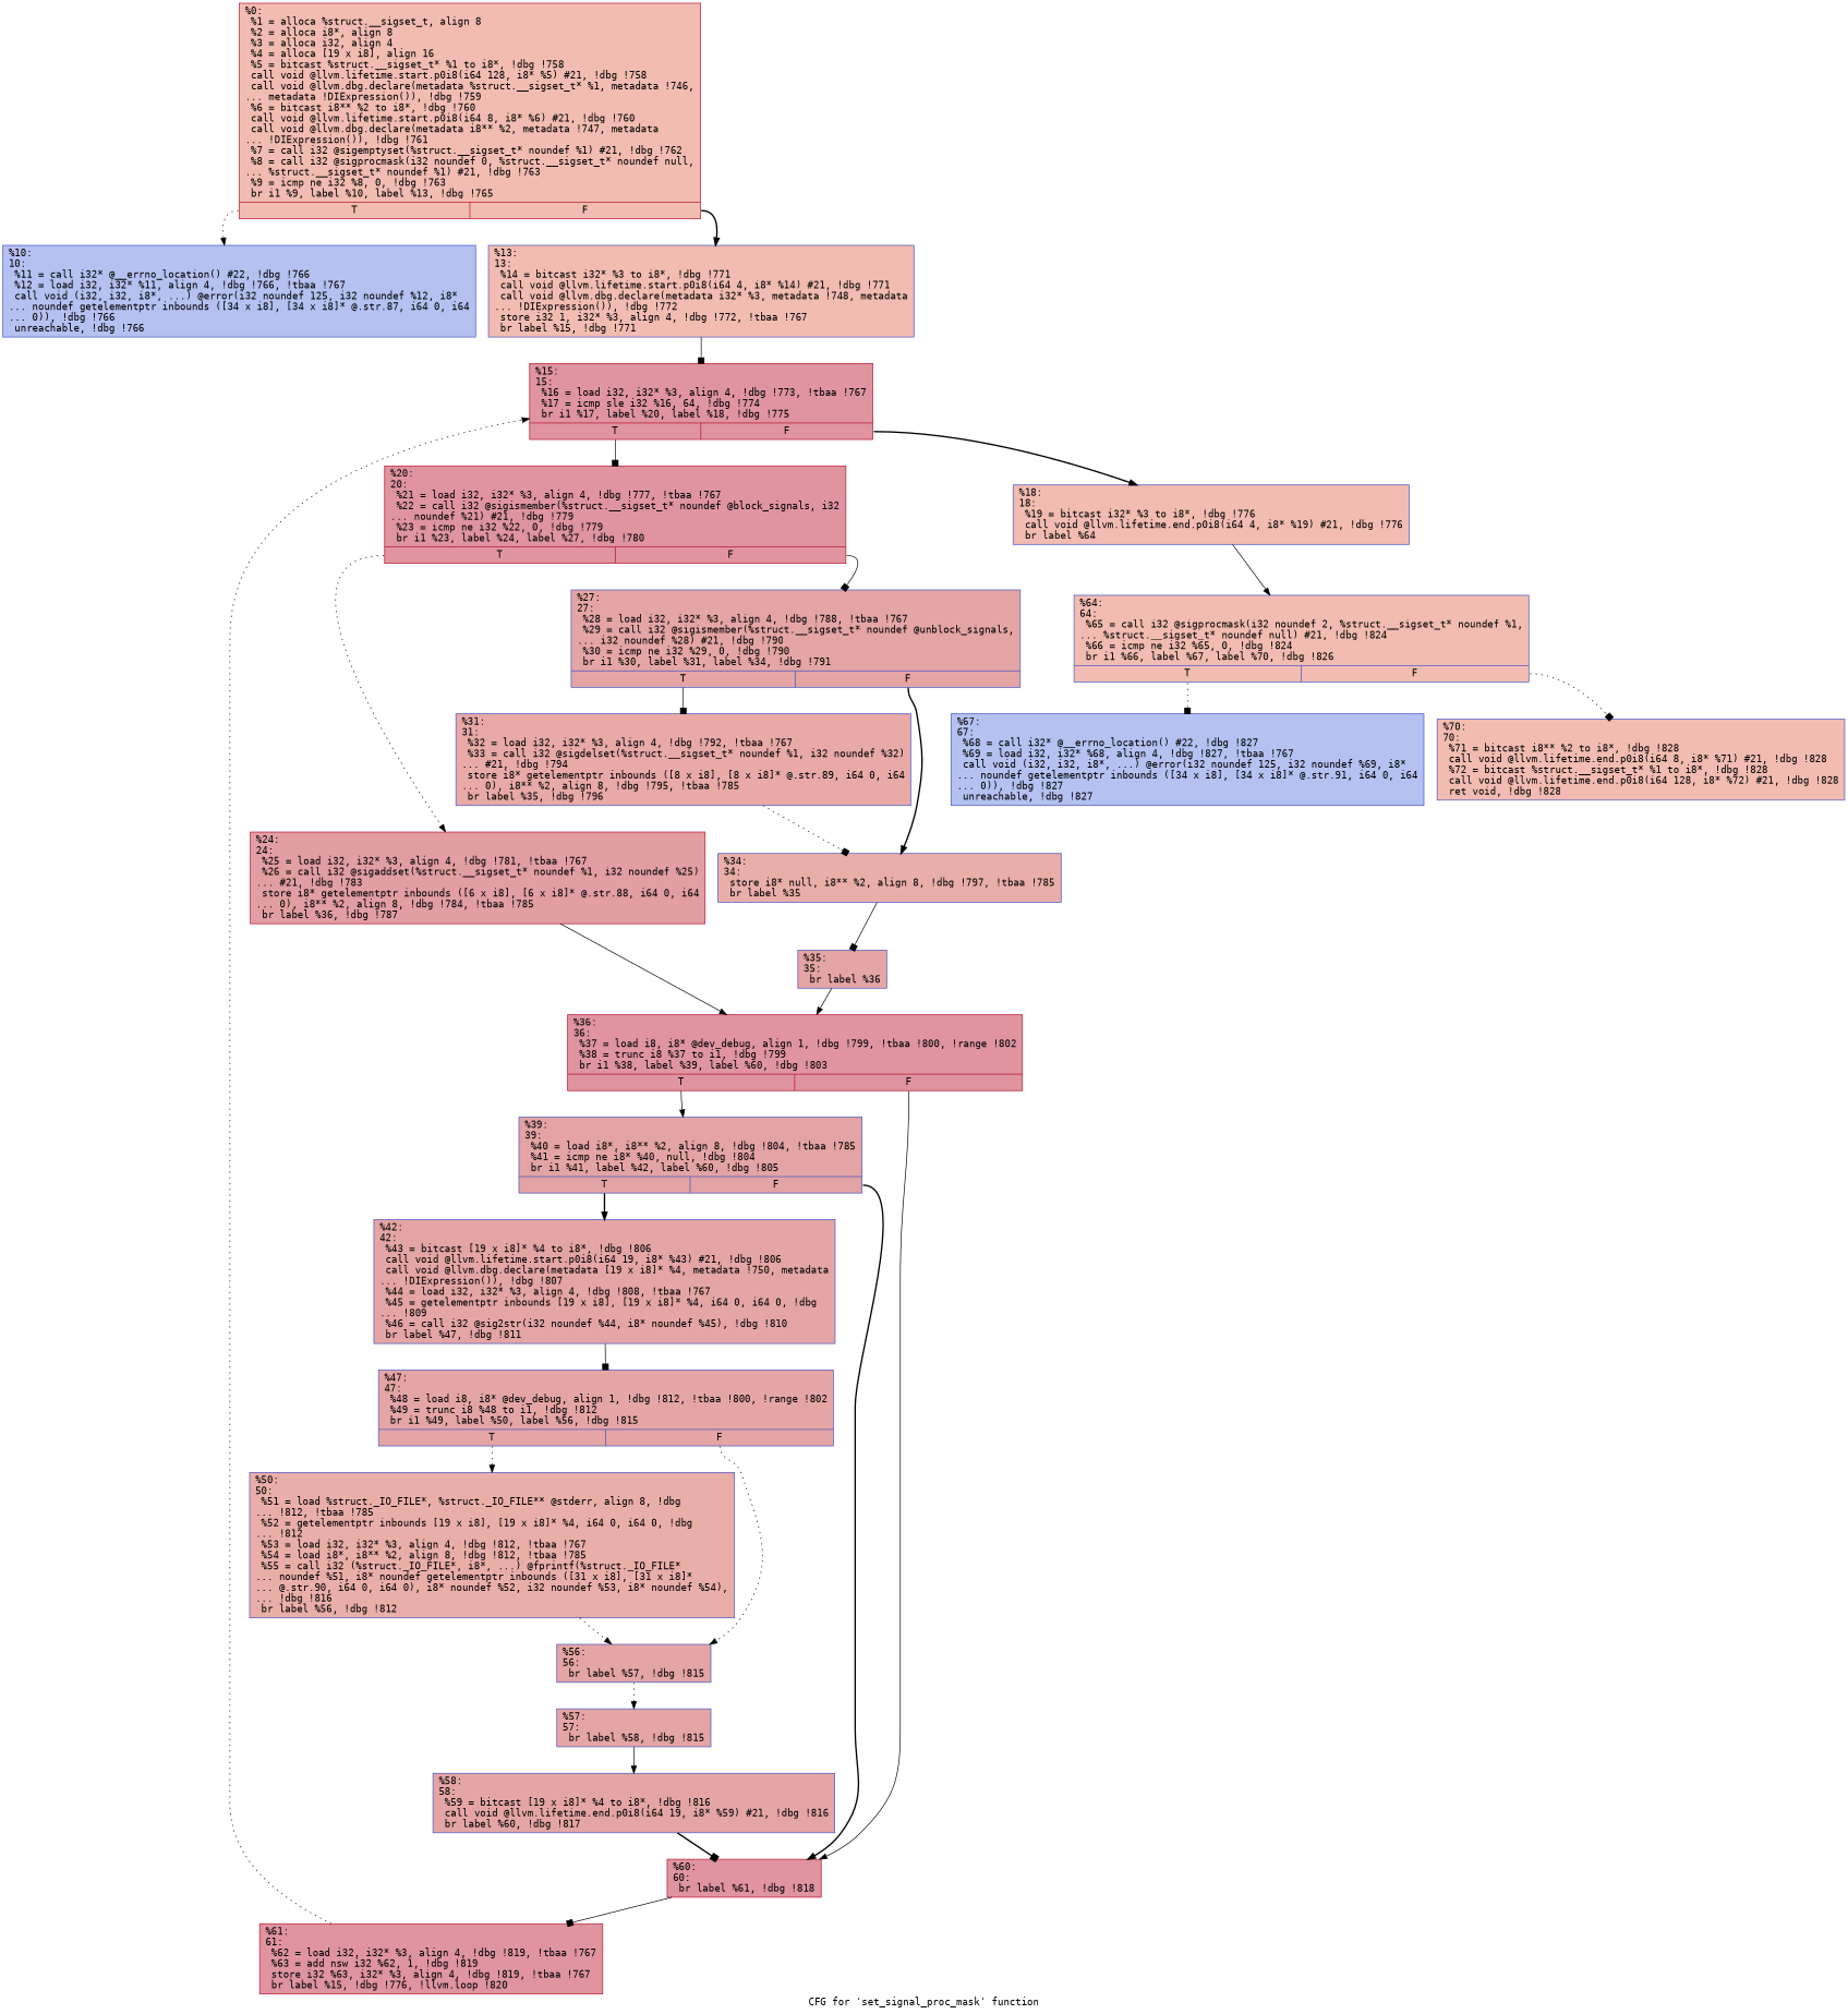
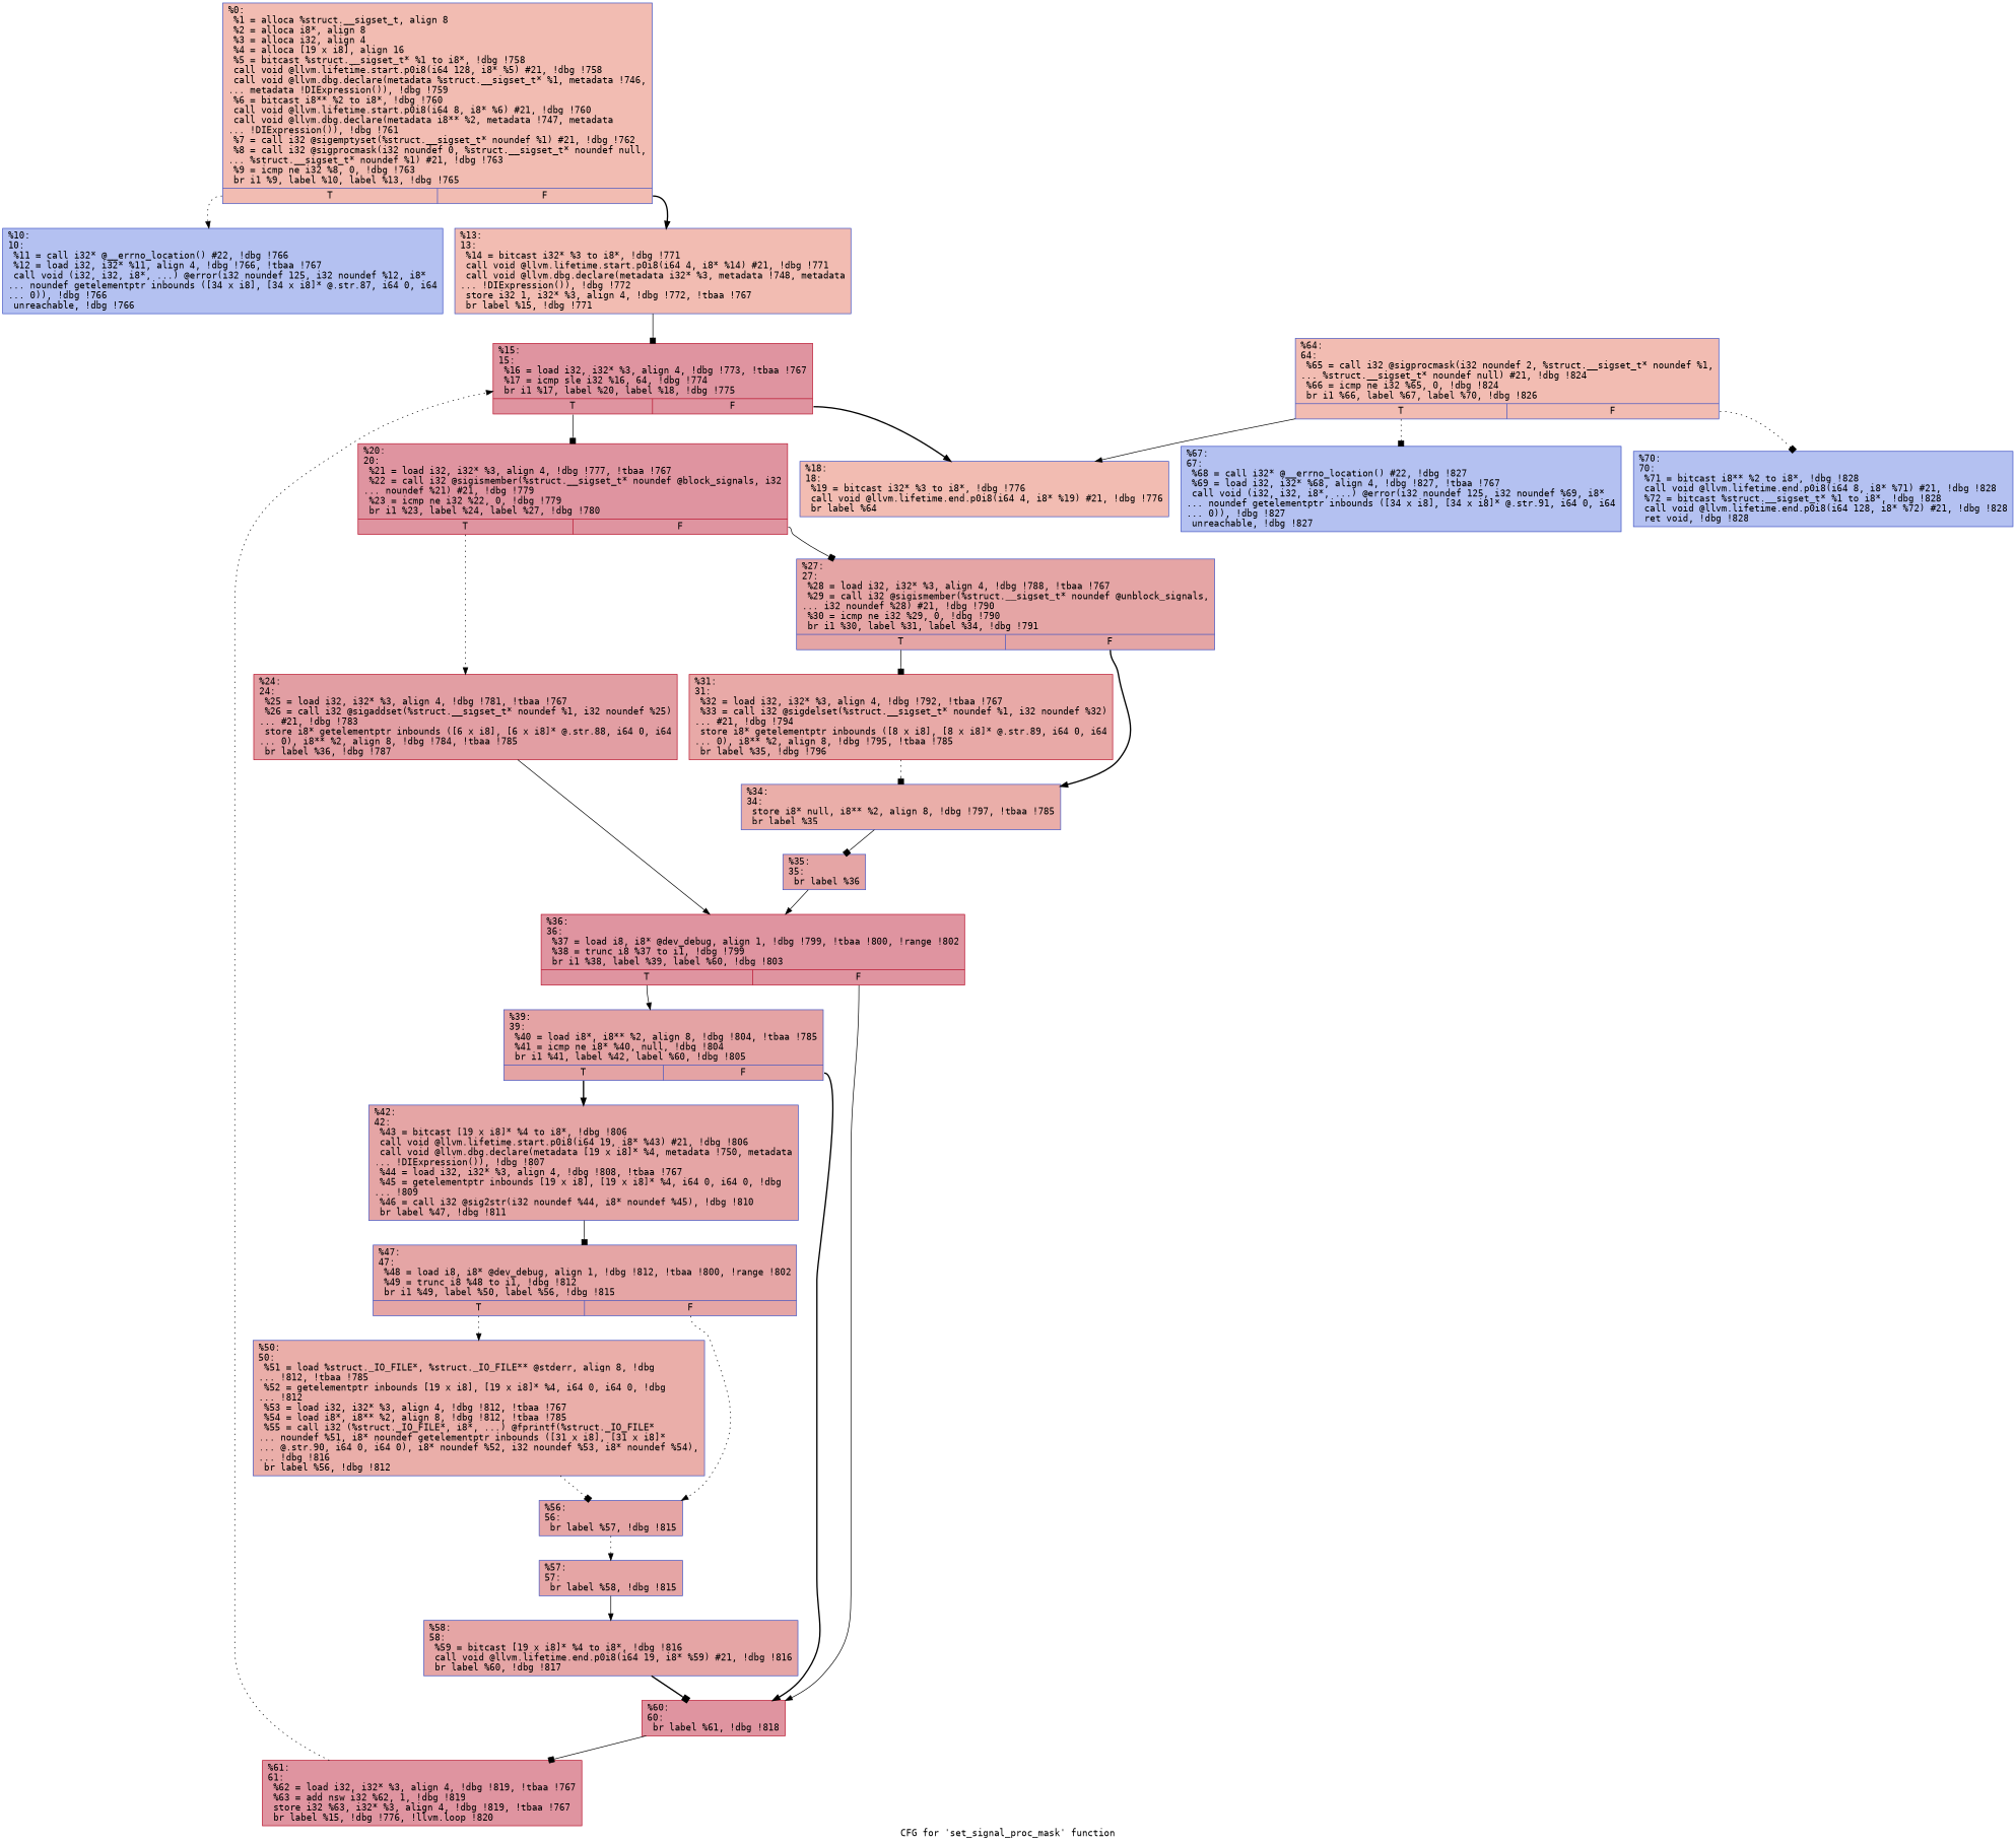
  digraph {
    fontname="DejaVu Sans Mono"
    label="CFG for 'set_signal_proc_mask' function"
    node [color="#3d50c3ff" fillcolor="#c5333470" fontname="DejaVu Sans Mono" shape=record style=filled]
    edge [arrowhead=normal fontname="DejaVu Sans Mono" style=solid]
-   n1 [color="#b70d28ff" fillcolor="#e1675170" label="{%0:\l  %1 = alloca %struct.__sigset_t, align 8\l  %2 = alloca i8*, align 8\l  %3 = alloca i32, align 4\l  %4 = alloca [19 x i8], align 16\l  %5 = bitcast %struct.__sigset_t* %1 to i8*, !dbg !758\l  call void @llvm.lifetime.start.p0i8(i64 128, i8* %5) #21, !dbg !758\l  call void @llvm.dbg.declare(metadata %struct.__sigset_t* %1, metadata !746,\l... metadata !DIExpression()), !dbg !759\l  %6 = bitcast i8** %2 to i8*, !dbg !760\l  call void @llvm.lifetime.start.p0i8(i64 8, i8* %6) #21, !dbg !760\l  call void @llvm.dbg.declare(metadata i8** %2, metadata !747, metadata\l... !DIExpression()), !dbg !761\l  %7 = call i32 @sigemptyset(%struct.__sigset_t* noundef %1) #21, !dbg !762\l  %8 = call i32 @sigprocmask(i32 noundef 0, %struct.__sigset_t* noundef null,\l... %struct.__sigset_t* noundef %1) #21, !dbg !763\l  %9 = icmp ne i32 %8, 0, !dbg !763\l  br i1 %9, label %10, label %13, !dbg !765\l|{<s0>T|<s1>F}}"]
+   n1 [fillcolor="#e1675170" label="{%0:\l  %1 = alloca %struct.__sigset_t, align 8\l  %2 = alloca i8*, align 8\l  %3 = alloca i32, align 4\l  %4 = alloca [19 x i8], align 16\l  %5 = bitcast %struct.__sigset_t* %1 to i8*, !dbg !758\l  call void @llvm.lifetime.start.p0i8(i64 128, i8* %5) #21, !dbg !758\l  call void @llvm.dbg.declare(metadata %struct.__sigset_t* %1, metadata !746,\l... metadata !DIExpression()), !dbg !759\l  %6 = bitcast i8** %2 to i8*, !dbg !760\l  call void @llvm.lifetime.start.p0i8(i64 8, i8* %6) #21, !dbg !760\l  call void @llvm.dbg.declare(metadata i8** %2, metadata !747, metadata\l... !DIExpression()), !dbg !761\l  %7 = call i32 @sigemptyset(%struct.__sigset_t* noundef %1) #21, !dbg !762\l  %8 = call i32 @sigprocmask(i32 noundef 0, %struct.__sigset_t* noundef null,\l... %struct.__sigset_t* noundef %1) #21, !dbg !763\l  %9 = icmp ne i32 %8, 0, !dbg !763\l  br i1 %9, label %10, label %13, !dbg !765\l|{<s0>T|<s1>F}}"]
    n2 [fillcolor="#5572df70" label="{%10:\l10:                                               \l  %11 = call i32* @__errno_location() #22, !dbg !766\l  %12 = load i32, i32* %11, align 4, !dbg !766, !tbaa !767\l  call void (i32, i32, i8*, ...) @error(i32 noundef 125, i32 noundef %12, i8*\l... noundef getelementptr inbounds ([34 x i8], [34 x i8]* @.str.87, i64 0, i64\l... 0)), !dbg !766\l  unreachable, !dbg !766\l}"]
    n3 [fillcolor="#e1675170" label="{%13:\l13:                                               \l  %14 = bitcast i32* %3 to i8*, !dbg !771\l  call void @llvm.lifetime.start.p0i8(i64 4, i8* %14) #21, !dbg !771\l  call void @llvm.dbg.declare(metadata i32* %3, metadata !748, metadata\l... !DIExpression()), !dbg !772\l  store i32 1, i32* %3, align 4, !dbg !772, !tbaa !767\l  br label %15, !dbg !771\l}"]
    n4 [color="#b70d28ff" fillcolor="#b70d2870" label="{%15:\l15:                                               \l  %16 = load i32, i32* %3, align 4, !dbg !773, !tbaa !767\l  %17 = icmp sle i32 %16, 64, !dbg !774\l  br i1 %17, label %20, label %18, !dbg !775\l|{<s0>T|<s1>F}}"]
    n5 [color="#b70d28ff" fillcolor="#b70d2870" label="{%20:\l20:                                               \l  %21 = load i32, i32* %3, align 4, !dbg !777, !tbaa !767\l  %22 = call i32 @sigismember(%struct.__sigset_t* noundef @block_signals, i32\l... noundef %21) #21, !dbg !779\l  %23 = icmp ne i32 %22, 0, !dbg !779\l  br i1 %23, label %24, label %27, !dbg !780\l|{<s0>T|<s1>F}}"]
    n6 [fillcolor="#e1675170" label="{%18:\l18:                                               \l  %19 = bitcast i32* %3 to i8*, !dbg !776\l  call void @llvm.lifetime.end.p0i8(i64 4, i8* %19) #21, !dbg !776\l  br label %64\l}"]
    n7 [color="#b70d28ff" fillcolor="#be242e70" label="{%24:\l24:                                               \l  %25 = load i32, i32* %3, align 4, !dbg !781, !tbaa !767\l  %26 = call i32 @sigaddset(%struct.__sigset_t* noundef %1, i32 noundef %25)\l... #21, !dbg !783\l  store i8* getelementptr inbounds ([6 x i8], [6 x i8]* @.str.88, i64 0, i64\l... 0), i8** %2, align 8, !dbg !784, !tbaa !785\l  br label %36, !dbg !787\l}"]
    n8 [label="{%27:\l27:                                               \l  %28 = load i32, i32* %3, align 4, !dbg !788, !tbaa !767\l  %29 = call i32 @sigismember(%struct.__sigset_t* noundef @unblock_signals,\l... i32 noundef %28) #21, !dbg !790\l  %30 = icmp ne i32 %29, 0, !dbg !790\l  br i1 %30, label %31, label %34, !dbg !791\l|{<s0>T|<s1>F}}"]
    n9 [fillcolor="#e1675170" label="{%64:\l64:                                               \l  %65 = call i32 @sigprocmask(i32 noundef 2, %struct.__sigset_t* noundef %1,\l... %struct.__sigset_t* noundef null) #21, !dbg !824\l  %66 = icmp ne i32 %65, 0, !dbg !824\l  br i1 %66, label %67, label %70, !dbg !826\l|{<s0>T|<s1>F}}"]
    n10 [color="#b70d28ff" fillcolor="#b70d2870" label="{%36:\l36:                                               \l  %37 = load i8, i8* @dev_debug, align 1, !dbg !799, !tbaa !800, !range !802\l  %38 = trunc i8 %37 to i1, !dbg !799\l  br i1 %38, label %39, label %60, !dbg !803\l|{<s0>T|<s1>F}}"]
-   n11 [fillcolor="#ca3b3770" label="{%31:\l31:                                               \l  %32 = load i32, i32* %3, align 4, !dbg !792, !tbaa !767\l  %33 = call i32 @sigdelset(%struct.__sigset_t* noundef %1, i32 noundef %32)\l... #21, !dbg !794\l  store i8* getelementptr inbounds ([8 x i8], [8 x i8]* @.str.89, i64 0, i64\l... 0), i8** %2, align 8, !dbg !795, !tbaa !785\l  br label %35, !dbg !796\l}"]
+   n11 [color="#b70d28ff" fillcolor="#ca3b3770" label="{%31:\l31:                                               \l  %32 = load i32, i32* %3, align 4, !dbg !792, !tbaa !767\l  %33 = call i32 @sigdelset(%struct.__sigset_t* noundef %1, i32 noundef %32)\l... #21, !dbg !794\l  store i8* getelementptr inbounds ([8 x i8], [8 x i8]* @.str.89, i64 0, i64\l... 0), i8** %2, align 8, !dbg !795, !tbaa !785\l  br label %35, !dbg !796\l}"]
    n12 [fillcolor="#d0473d70" label="{%34:\l34:                                               \l  store i8* null, i8** %2, align 8, !dbg !797, !tbaa !785\l  br label %35\l}"]
    n13 [fillcolor="#5572df70" label="{%67:\l67:                                               \l  %68 = call i32* @__errno_location() #22, !dbg !827\l  %69 = load i32, i32* %68, align 4, !dbg !827, !tbaa !767\l  call void (i32, i32, i8*, ...) @error(i32 noundef 125, i32 noundef %69, i8*\l... noundef getelementptr inbounds ([34 x i8], [34 x i8]* @.str.91, i64 0, i64\l... 0)), !dbg !827\l  unreachable, !dbg !827\l}"]
-   n14 [fillcolor="#e1675170" label="{%70:\l70:                                               \l  %71 = bitcast i8** %2 to i8*, !dbg !828\l  call void @llvm.lifetime.end.p0i8(i64 8, i8* %71) #21, !dbg !828\l  %72 = bitcast %struct.__sigset_t* %1 to i8*, !dbg !828\l  call void @llvm.lifetime.end.p0i8(i64 128, i8* %72) #21, !dbg !828\l  ret void, !dbg !828\l}"]
+   n14 [fillcolor="#5572df70" label="{%70:\l70:                                               \l  %71 = bitcast i8** %2 to i8*, !dbg !828\l  call void @llvm.lifetime.end.p0i8(i64 8, i8* %71) #21, !dbg !828\l  %72 = bitcast %struct.__sigset_t* %1 to i8*, !dbg !828\l  call void @llvm.lifetime.end.p0i8(i64 128, i8* %72) #21, !dbg !828\l  ret void, !dbg !828\l}"]
    n15 [fillcolor="#c32e3170" label="{%39:\l39:                                               \l  %40 = load i8*, i8** %2, align 8, !dbg !804, !tbaa !785\l  %41 = icmp ne i8* %40, null, !dbg !804\l  br i1 %41, label %42, label %60, !dbg !805\l|{<s0>T|<s1>F}}"]
    n16 [color="#b70d28ff" fillcolor="#b70d2870" label="{%60:\l60:                                               \l  br label %61, !dbg !818\l}"]
    n17 [label="{%35:\l35:                                               \l  br label %36\l}"]
    n18 [label="{%42:\l42:                                               \l  %43 = bitcast [19 x i8]* %4 to i8*, !dbg !806\l  call void @llvm.lifetime.start.p0i8(i64 19, i8* %43) #21, !dbg !806\l  call void @llvm.dbg.declare(metadata [19 x i8]* %4, metadata !750, metadata\l... !DIExpression()), !dbg !807\l  %44 = load i32, i32* %3, align 4, !dbg !808, !tbaa !767\l  %45 = getelementptr inbounds [19 x i8], [19 x i8]* %4, i64 0, i64 0, !dbg\l... !809\l  %46 = call i32 @sig2str(i32 noundef %44, i8* noundef %45), !dbg !810\l  br label %47, !dbg !811\l}"]
    n19 [color="#b70d28ff" fillcolor="#b70d2870" label="{%61:\l61:                                               \l  %62 = load i32, i32* %3, align 4, !dbg !819, !tbaa !767\l  %63 = add nsw i32 %62, 1, !dbg !819\l  store i32 %63, i32* %3, align 4, !dbg !819, !tbaa !767\l  br label %15, !dbg !776, !llvm.loop !820\l}"]
    n20 [label="{%47:\l47:                                               \l  %48 = load i8, i8* @dev_debug, align 1, !dbg !812, !tbaa !800, !range !802\l  %49 = trunc i8 %48 to i1, !dbg !812\l  br i1 %49, label %50, label %56, !dbg !815\l|{<s0>T|<s1>F}}"]
    n21 [fillcolor="#d0473d70" label="{%50:\l50:                                               \l  %51 = load %struct._IO_FILE*, %struct._IO_FILE** @stderr, align 8, !dbg\l... !812, !tbaa !785\l  %52 = getelementptr inbounds [19 x i8], [19 x i8]* %4, i64 0, i64 0, !dbg\l... !812\l  %53 = load i32, i32* %3, align 4, !dbg !812, !tbaa !767\l  %54 = load i8*, i8** %2, align 8, !dbg !812, !tbaa !785\l  %55 = call i32 (%struct._IO_FILE*, i8*, ...) @fprintf(%struct._IO_FILE*\l... noundef %51, i8* noundef getelementptr inbounds ([31 x i8], [31 x i8]*\l... @.str.90, i64 0, i64 0), i8* noundef %52, i32 noundef %53, i8* noundef %54),\l... !dbg !816\l  br label %56, !dbg !812\l}"]
    n22 [label="{%56:\l56:                                               \l  br label %57, !dbg !815\l}"]
    n23 [label="{%57:\l57:                                               \l  br label %58, !dbg !815\l}"]
    n24 [label="{%58:\l58:                                               \l  %59 = bitcast [19 x i8]* %4 to i8*, !dbg !816\l  call void @llvm.lifetime.end.p0i8(i64 19, i8* %59) #21, !dbg !816\l  br label %60, !dbg !817\l}"]
    n1 -> n2 [style=dotted tailport=s0]
    n1 -> n3 [style=bold tailport=s1]
    n3 -> n4 [arrowhead=box]
    n4 -> n5 [arrowhead=box tailport=s0]
    n4 -> n6 [style=bold tailport=s1]
    n5 -> n7 [style=dotted tailport=s0]
    n5 -> n8 [arrowhead=box tailport=s1]
-   n6 -> n9
+   n9 -> n6
    n7 -> n10
    n8 -> n11 [arrowhead=box tailport=s0]
    n8 -> n12 [style=bold tailport=s1]
    n9 -> n13 [arrowhead=box style=dotted tailport=s0]
    n9 -> n14 [arrowhead=box style=dotted tailport=s1]
    n10 -> n15 [tailport=s0]
    n10 -> n16 [tailport=s1]
    n11 -> n12 [arrowhead=box style=dotted]
    n12 -> n17 [arrowhead=box]
    n15 -> n16 [style=bold tailport=s1]
    n15 -> n18 [style=bold tailport=s0]
    n16 -> n19 [arrowhead=box]
    n17 -> n10
    n18 -> n20 [arrowhead=box]
    n19 -> n4 [style=dotted]
    n20 -> n21 [style=dotted tailport=s0]
    n20 -> n22 [style=dotted tailport=s1]
-   n21 -> n22 [style=dotted]
+   n21 -> n22 [arrowhead=box style=dotted]
    n22 -> n23 [style=dotted]
    n23 -> n24
    n24 -> n16 [arrowhead=box style=bold]
  }
